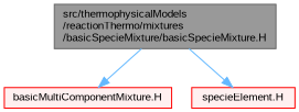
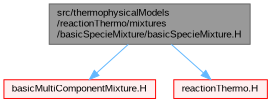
  digraph {
    fontname="Liberation Sans"
    node [color=red fillcolor="#FFF0F0" fontname="Liberation Sans" fontsize=10 shape=box style=filled]
    edge [color=steelblue1 fontname="Liberation Sans" fontsize=10 labelfontname=Helvetica labelfontsize=10 style=solid]
    n1 [color=gray40 fillcolor=grey60 fontcolor=black height=0.2 label="src/thermophysicalModels\l/reactionThermo/mixtures\l/basicSpecieMixture/basicSpecieMixture.H" width=0.4]
    n2 [height=0.2 label="basicMultiComponentMixture.H" width=0.4]
-   n3 [height=0.2 label="specieElement.H" width=0.4]
+   n3 [height=0.2 label="reactionThermo.H" width=0.4]
    n1 -> n2
    n1 -> n3
  }
